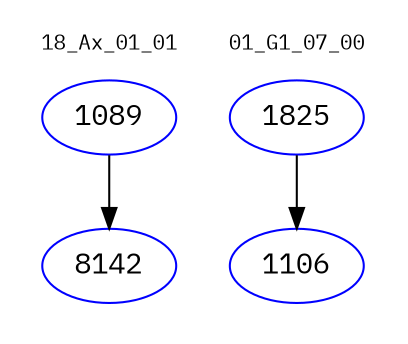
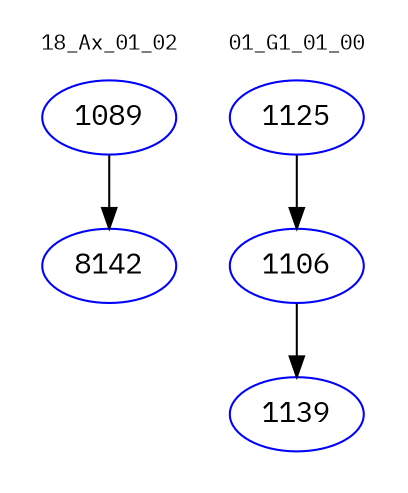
  digraph {
    fontname="IBM Plex Mono"
    node [color=blue fontname="IBM Plex Mono"]
    edge [color=black fontname="IBM Plex Mono"]
    n1 [label=1089]
    n2 [label=8142]
-   n3 [label=1825]
+   n3 [label=1125]
    n4 [label=1106]
+   n5 [label=1139]
    subgraph cluster_1 {
      color=white
      fontsize=10
-     label="18_Ax_01_01"
+     label="18_Ax_01_02"
      n1
      n2
    }
    subgraph cluster_2 {
      color=white
      fontsize=10
-     label="01_G1_07_00"
+     label="01_G1_01_00"
      n3
      n4
+     n5
    }
    n1 -> n2
    n3 -> n4
+   n4 -> n5
  }
